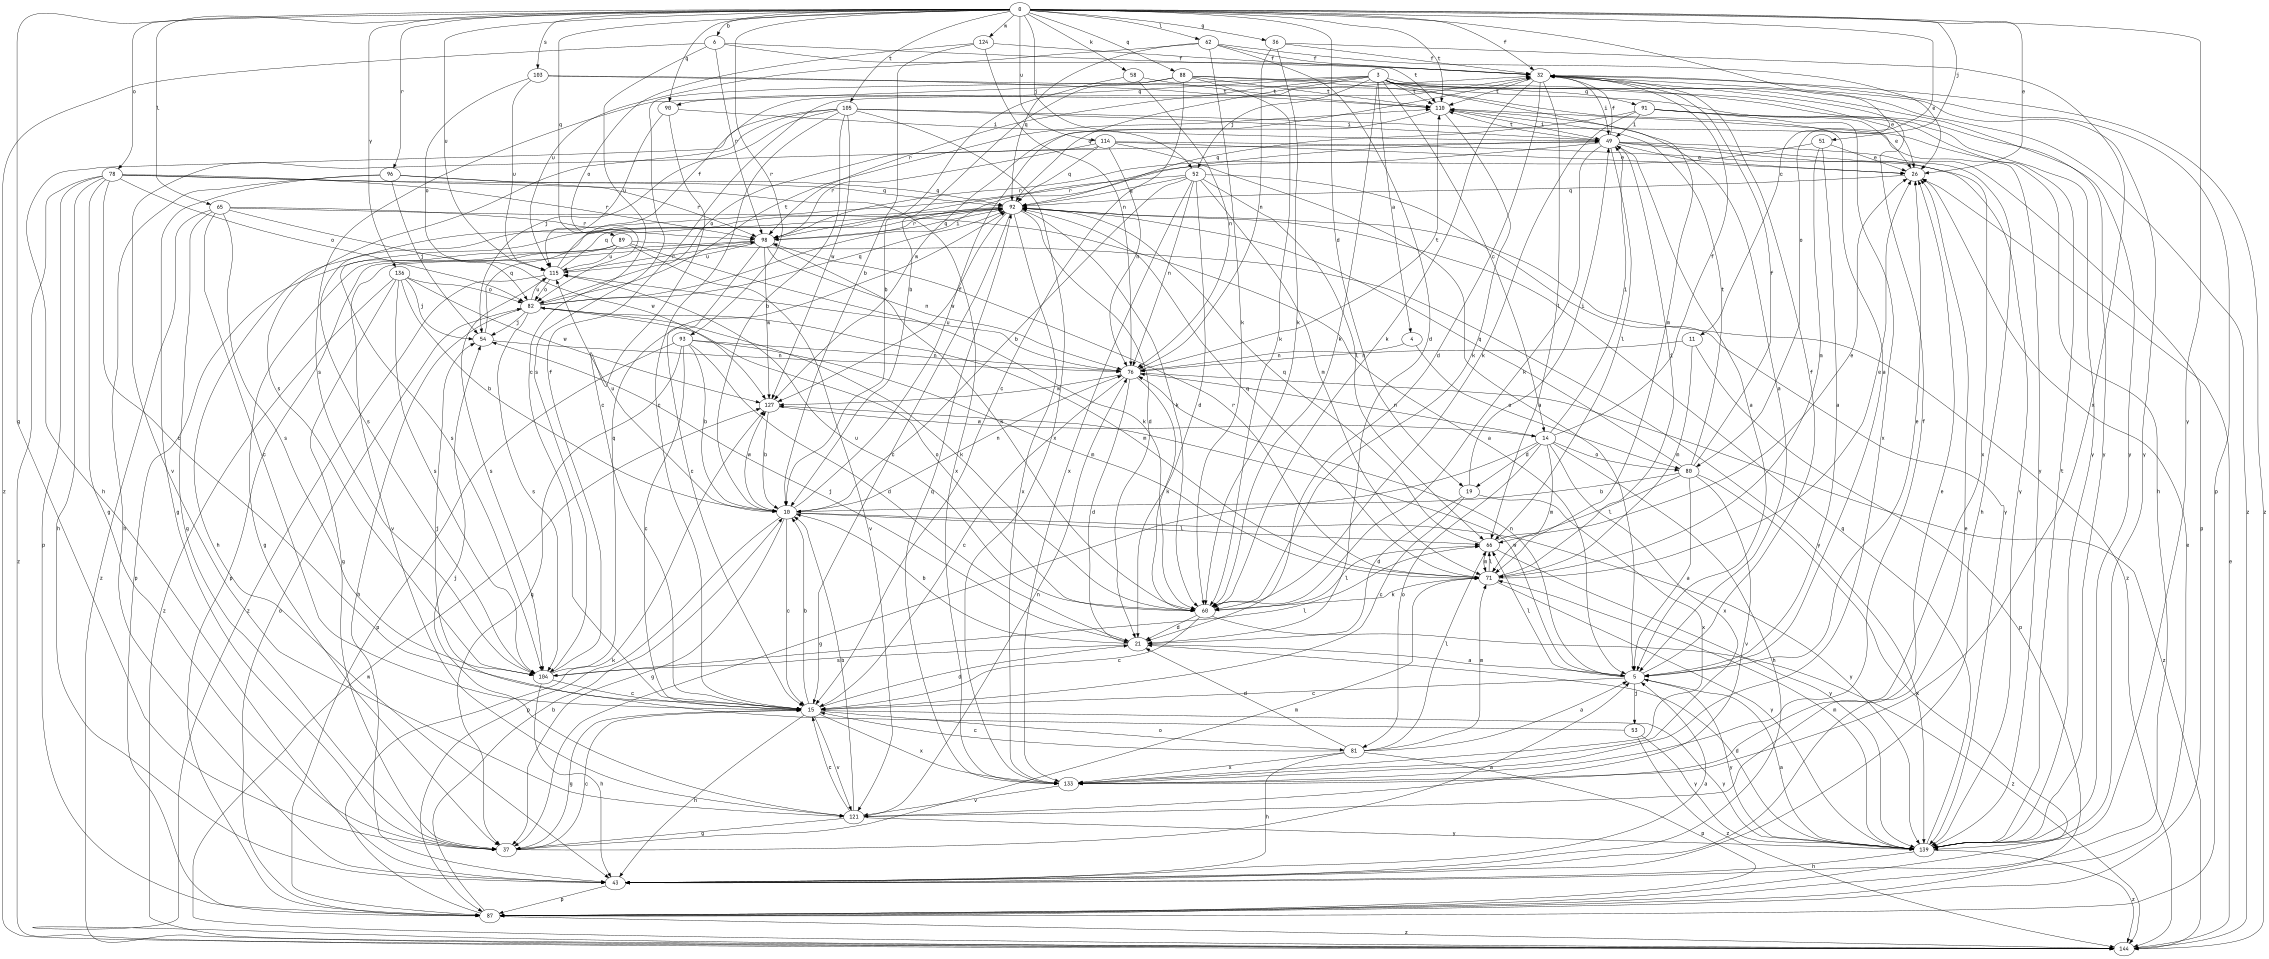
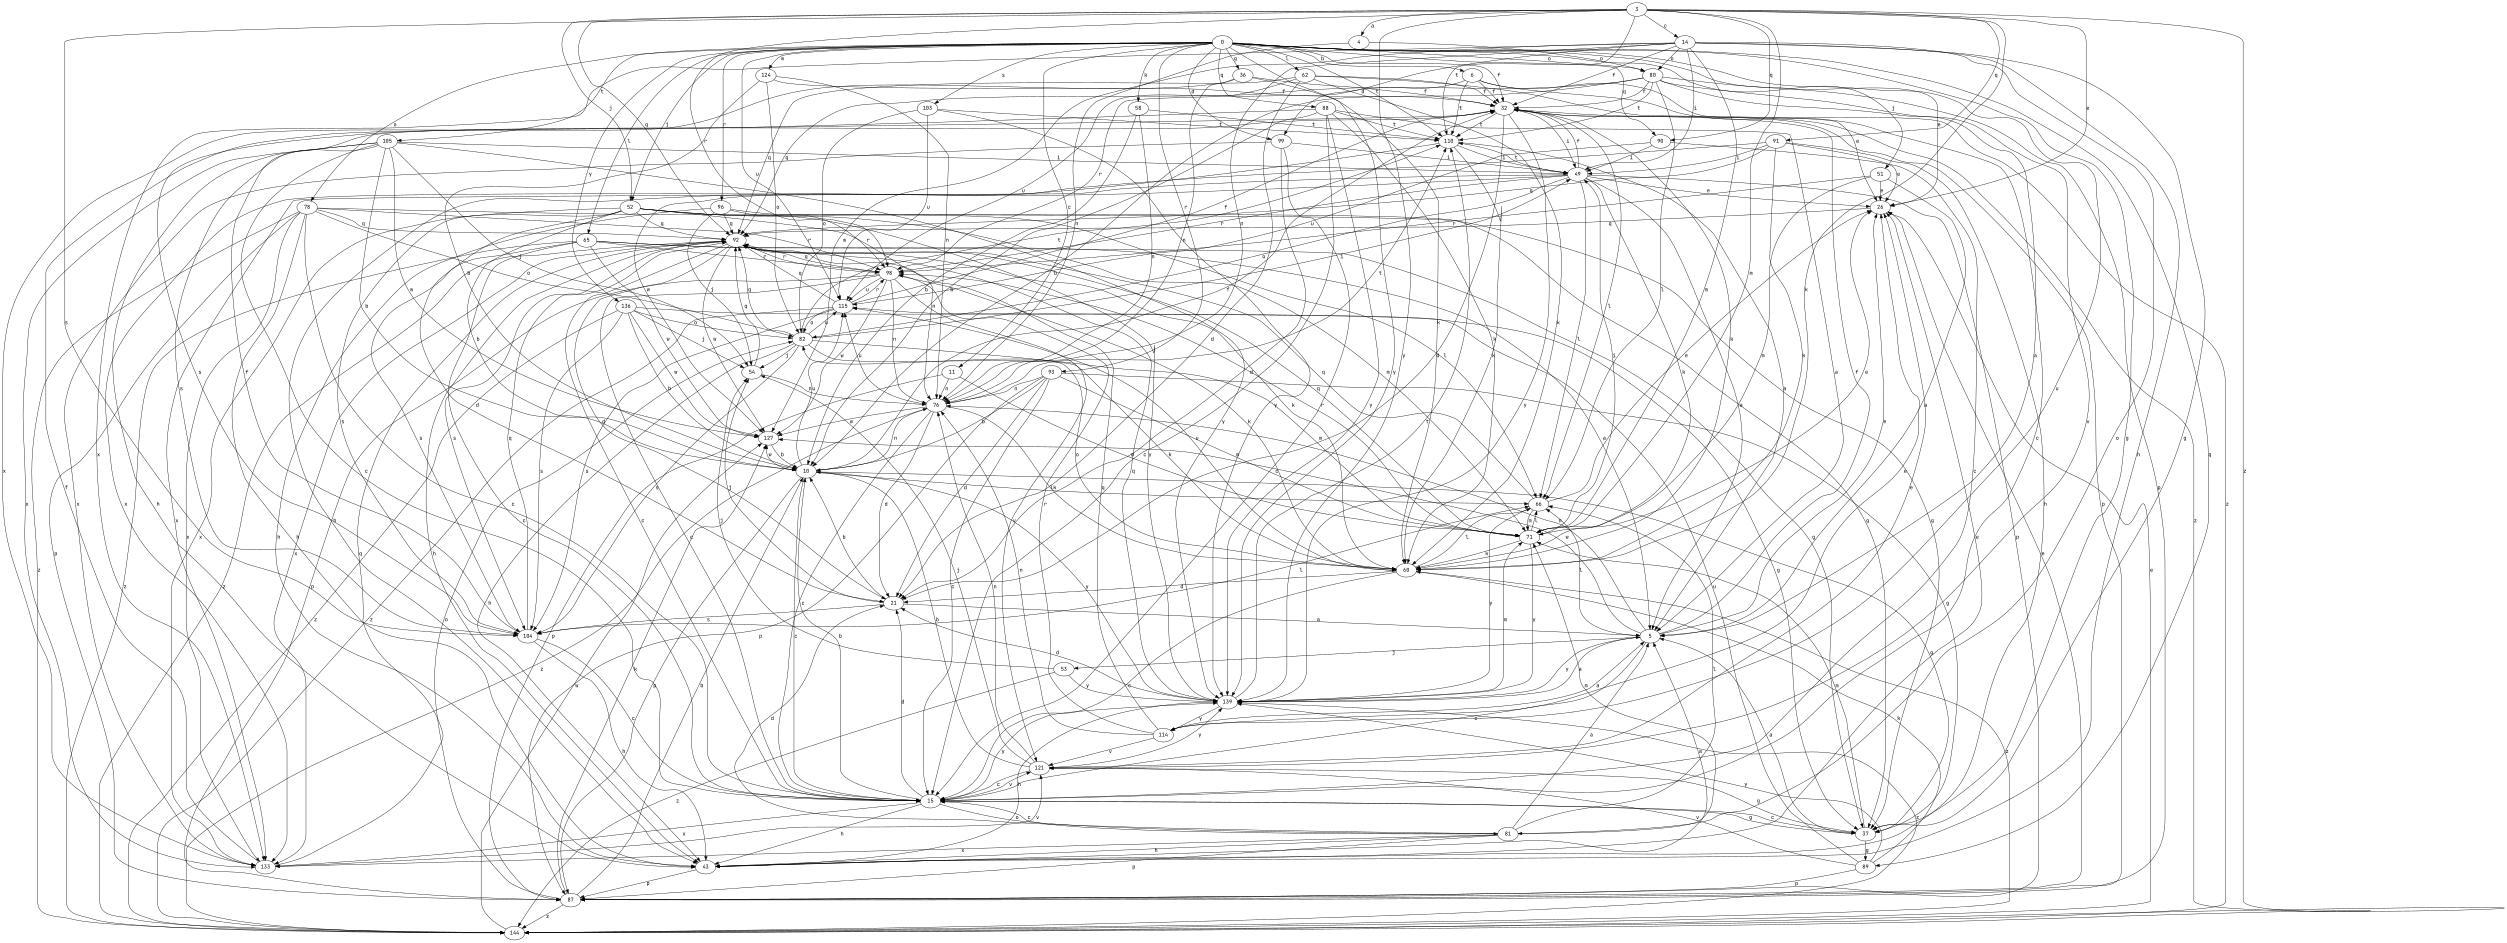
  strict digraph {
    fontname="JetBrains Mono"
    node [fontname="JetBrains Mono"]
    edge [fontname="JetBrains Mono"]
    0
    6
    11
-   19
+   19 [label=99]
    26
    32
    36
    37
    51
    52
    58
    62
    65
    78
    80
    88
    89
    90
    93
    96
    103
    105
    110
    114
    115
    124
    136
    139
    98
    144
    15
    71
    76
    87
    49
    133
    21
    92
    60
    66
    5
    104
    10
    127
    43
    82
    121
    54
    3
    4
    14
    91
    81
    53
    0 -> 6 [label=b]
    0 -> 11 [label=c]
    0 -> 19 [label=d]
    0 -> 26 [label=e]
    0 -> 32 [label=f]
    0 -> 36 [label=g]
    0 -> 37 [label=g]
    0 -> 51 [label=j]
    0 -> 52 [label=j]
    0 -> 58 [label=k]
    0 -> 62 [label=l]
    0 -> 65 [label=l]
    0 -> 78 [label=o]
    0 -> 80 [label=o]
    0 -> 88 [label=q]
    0 -> 89 [label=q]
    0 -> 90 [label=q]
    0 -> 93 [label=r]
    0 -> 96 [label=r]
    0 -> 103 [label=s]
    0 -> 105 [label=t]
    0 -> 110 [label=t]
    0 -> 114 [label=u]
    0 -> 115 [label=u]
    0 -> 124 [label=w]
    0 -> 136 [label=y]
    0 -> 139 [label=y]
    6 -> 32 [label=f]
    6 -> 110 [label=t]
    6 -> 98 [label=r]
    6 -> 144 [label=z]
    6 -> 15 [label=c]
    11 -> 71 [label=m]
    11 -> 76 [label=n]
    11 -> 87 [label=p]
    19 -> 15 [label=c]
    19 -> 49 [label=i]
    19 -> 133 [label=x]
    19 -> 21 [label=d]
    26 -> 92 [label=q]
    32 -> 110 [label=t]
    32 -> 139 [label=y]
    32 -> 144 [label=z]
    32 -> 87 [label=p]
    32 -> 49 [label=i]
    32 -> 21 [label=d]
    32 -> 60 [label=k]
    32 -> 66 [label=l]
    36 -> 32 [label=f]
    36 -> 76 [label=n]
    36 -> 133 [label=x]
    36 -> 60 [label=k]
    37 -> 15 [label=c]
    37 -> 71 [label=m]
    37 -> 5 [label=a]
    51 -> 26 [label=e]
    51 -> 98 [label=r]
    51 -> 71 [label=m]
    51 -> 5 [label=a]
    52 -> 139 [label=y]
    52 -> 71 [label=m]
    52 -> 76 [label=n]
    52 -> 133 [label=x]
    52 -> 21 [label=d]
    52 -> 92 [label=q]
    52 -> 66 [label=l]
    52 -> 104 [label=s]
    52 -> 10 [label=b]
    58 -> 110 [label=t]
    58 -> 76 [label=n]
    58 -> 10 [label=b]
    62 -> 26 [label=e]
    62 -> 32 [label=f]
    62 -> 115 [label=u]
    62 -> 21 [label=d]
    62 -> 92 [label=q]
    62 -> 60 [label=k]
    65 -> 37 [label=g]
    65 -> 98 [label=r]
    65 -> 144 [label=z]
    65 -> 15 [label=c]
    65 -> 5 [label=a]
    65 -> 104 [label=s]
    65 -> 127 [label=w]
    78 -> 37 [label=g]
    78 -> 98 [label=r]
    78 -> 144 [label=z]
    78 -> 15 [label=c]
    78 -> 87 [label=p]
    78 -> 133 [label=x]
    78 -> 92 [label=q]
    78 -> 43 [label=h]
    78 -> 82 [label=o]
    80 -> 32 [label=f]
    80 -> 110 [label=t]
-   80 -> 87 [label=x]
+   80 -> 87 [label=p]
    80 -> 92 [label=q]
    80 -> 66 [label=l]
    80 -> 5 [label=a]
    80 -> 10 [label=b]
    80 -> 121 [label=v]
    88 -> 110 [label=t]
    88 -> 139 [label=y]
    88 -> 15 [label=c]
    88 -> 60 [label=k]
    88 -> 5 [label=a]
    88 -> 104 [label=s]
    88 -> 10 [label=b]
-   89 -> 37 [label=g]
+   37 -> 89 [label=g]
    89 -> 115 [label=u]
    89 -> 139 [label=y]
    89 -> 87 [label=p]
    89 -> 60 [label=k]
    89 -> 121 [label=v]
    90 -> 115 [label=u]
    90 -> 15 [label=c]
    90 -> 49 [label=i]
    93 -> 37 [label=g]
    93 -> 15 [label=c]
    93 -> 71 [label=m]
    93 -> 76 [label=n]
    93 -> 87 [label=p]
    93 -> 21 [label=d]
    93 -> 10 [label=b]
    96 -> 37 [label=g]
    96 -> 98 [label=r]
    96 -> 92 [label=q]
    96 -> 43 [label=h]
    96 -> 54 [label=j]
    103 -> 110 [label=t]
    103 -> 115 [label=u]
    103 -> 139 [label=y]
    103 -> 82 [label=o]
    105 -> 139 [label=y]
    105 -> 15 [label=c]
    105 -> 49 [label=i]
    105 -> 133 [label=x]
    105 -> 104 [label=s]
    105 -> 10 [label=b]
    105 -> 127 [label=w]
    105 -> 43 [label=h]
    105 -> 54 [label=j]
    110 -> 49 [label=i]
    110 -> 60 [label=k]
    110 -> 5 [label=a]
    110 -> 127 [label=w]
    114 -> 26 [label=e]
-   114 -> 139 [label=y]
+   139 -> 114 [label=y]
    114 -> 98 [label=r]
    114 -> 76 [label=n]
    114 -> 92 [label=q]
    114 -> 5 [label=a]
    114 -> 121 [label=v]
    115 -> 32 [label=f]
    115 -> 98 [label=r]
    115 -> 144 [label=z]
    115 -> 92 [label=q]
    115 -> 104 [label=s]
    115 -> 82 [label=o]
    124 -> 32 [label=f]
    124 -> 76 [label=n]
    124 -> 10 [label=b]
    124 -> 82 [label=o]
    136 -> 37 [label=g]
    136 -> 144 [label=z]
    136 -> 104 [label=s]
    136 -> 10 [label=b]
    136 -> 127 [label=w]
    136 -> 82 [label=o]
    136 -> 54 [label=j]
    139 -> 110 [label=t]
    139 -> 144 [label=z]
    139 -> 71 [label=m]
    139 -> 21 [label=d]
    139 -> 92 [label=q]
    139 -> 5 [label=a]
    139 -> 43 [label=h]
    98 -> 115 [label=u]
    98 -> 15 [label=c]
    98 -> 76 [label=n]
    98 -> 87 [label=p]
    98 -> 92 [label=q]
    98 -> 60 [label=k]
    98 -> 127 [label=w]
    98 -> 121 [label=v]
    144 -> 26 [label=e]
    144 -> 127 [label=w]
    15 -> 37 [label=g]
    15 -> 139 [label=y]
    15 -> 133 [label=x]
    15 -> 21 [label=d]
    15 -> 10 [label=b]
    15 -> 43 [label=h]
    15 -> 121 [label=v]
    15 -> 81 [label=o]
    71 -> 26 [label=e]
    71 -> 139 [label=y]
    71 -> 98 [label=r]
    71 -> 49 [label=i]
    71 -> 92 [label=q]
    71 -> 60 [label=k]
    71 -> 66 [label=l]
    76 -> 110 [label=t]
    76 -> 115 [label=u]
    76 -> 144 [label=z]
    76 -> 15 [label=c]
    76 -> 21 [label=d]
    76 -> 60 [label=k]
    76 -> 127 [label=w]
    87 -> 26 [label=e]
    87 -> 144 [label=z]
    87 -> 10 [label=b]
    87 -> 127 [label=k]
    87 -> 82 [label=o]
    49 -> 26 [label=e]
    49 -> 32 [label=f]
    49 -> 110 [label=t]
    49 -> 98 [label=r]
    49 -> 87 [label=p]
    49 -> 133 [label=x]
    49 -> 60 [label=k]
    49 -> 66 [label=l]
    49 -> 5 [label=a]
    49 -> 43 [label=h]
    49 -> 82 [label=o]
    133 -> 32 [label=f]
    133 -> 92 [label=q]
    133 -> 121 [label=v]
    21 -> 5 [label=a]
    21 -> 104 [label=s]
    21 -> 10 [label=b]
    21 -> 54 [label=j]
    92 -> 98 [label=r]
    92 -> 144 [label=z]
    92 -> 15 [label=c]
    92 -> 133 [label=x]
    92 -> 21 [label=d]
    92 -> 60 [label=k]
    92 -> 104 [label=s]
    92 -> 127 [label=w]
    92 -> 43 [label=h]
    60 -> 115 [label=u]
    60 -> 144 [label=z]
    60 -> 15 [label=c]
    60 -> 21 [label=d]
    60 -> 66 [label=l]
    60 -> 82 [label=o]
    66 -> 26 [label=e]
    66 -> 139 [label=y]
    66 -> 71 [label=m]
    66 -> 92 [label=q]
    5 -> 26 [label=e]
    5 -> 32 [label=f]
    5 -> 139 [label=y]
    5 -> 15 [label=c]
    5 -> 76 [label=n]
    5 -> 66 [label=l]
    5 -> 127 [label=w]
    5 -> 53 [label=j]
    104 -> 32 [label=f]
    104 -> 15 [label=c]
    104 -> 92 [label=q]
    104 -> 66 [label=l]
    104 -> 43 [label=h]
    10 -> 32 [label=f]
    10 -> 37 [label=g]
    10 -> 115 [label=u]
    10 -> 139 [label=y]
    10 -> 15 [label=c]
    10 -> 76 [label=n]
    10 -> 87 [label=p]
    10 -> 66 [label=l]
    10 -> 127 [label=w]
    127 -> 10 [label=b]
    43 -> 26 [label=e]
    43 -> 87 [label=p]
    43 -> 5 [label=a]
    82 -> 110 [label=t]
    82 -> 115 [label=u]
    82 -> 71 [label=m]
    82 -> 49 [label=i]
    82 -> 92 [label=q]
    82 -> 60 [label=k]
    82 -> 104 [label=s]
    82 -> 43 [label=h]
    82 -> 54 [label=j]
    121 -> 26 [label=e]
    121 -> 37 [label=g]
    121 -> 139 [label=y]
    121 -> 15 [label=c]
    121 -> 76 [label=n]
    121 -> 10 [label=b]
    121 -> 54 [label=j]
    54 -> 76 [label=n]
    54 -> 92 [label=q]
    3 -> 26 [label=e]
    3 -> 52 [label=j]
    3 -> 90 [label=q]
    3 -> 110 [label=t]
    3 -> 139 [label=y]
    3 -> 98 [label=r]
    3 -> 144 [label=z]
    3 -> 71 [label=m]
    3 -> 92 [label=q]
    3 -> 60 [label=k]
    3 -> 104 [label=s]
    3 -> 4 [label=a]
    3 -> 14 [label=c]
    3 -> 91 [label=q]
    4 -> 80 [label=o]
    4 -> 76 [label=n]
    14 -> 19 [label=d]
    14 -> 32 [label=f]
    14 -> 37 [label=g]
    14 -> 80 [label=o]
    14 -> 71 [label=m]
    14 -> 76 [label=n]
    14 -> 49 [label=i]
    14 -> 133 [label=x]
-   127 -> 14 [label=w]
+   14 -> 127 [label=w]
    14 -> 43 [label=h]
    14 -> 81 [label=o]
    91 -> 26 [label=e]
    91 -> 49 [label=i]
    91 -> 133 [label=x]
    91 -> 92 [label=q]
    91 -> 60 [label=k]
    91 -> 43 [label=h]
    81 -> 15 [label=c]
    81 -> 71 [label=m]
    81 -> 87 [label=p]
    81 -> 133 [label=x]
    81 -> 21 [label=d]
    81 -> 66 [label=l]
    81 -> 5 [label=a]
    81 -> 43 [label=h]
    53 -> 139 [label=y]
    53 -> 144 [label=z]
    53 -> 54 [label=j]
  }
